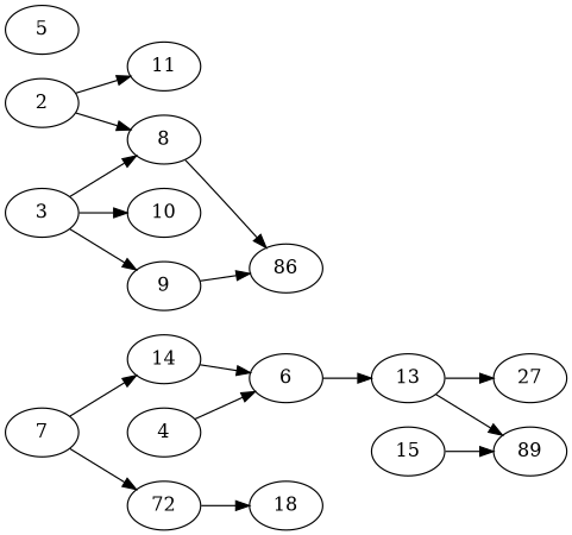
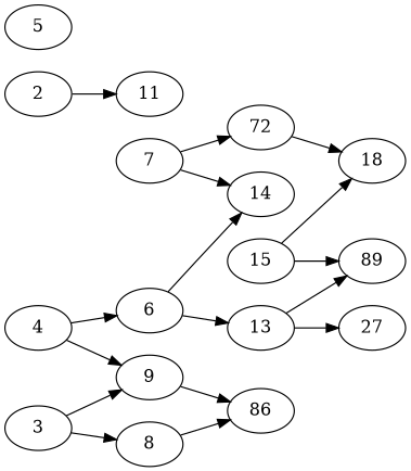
  digraph {
    rankdir=LR
    node [alpha=0.15]
    7 [alpha=0.17 expect_size=14358528]
    14 [alpha=0.20 expect_size=32956416]
    n3 [alpha=0.06 expect_size=39252992 label=72]
    11 [alpha=0.18 expect_size=8750080]
    13 [alpha=0.19 expect_size=16364544]
    n6 [alpha=0.12 expect_size=10139648 label=27]
    n7 [alpha=0.06 expect_size=30077952 label=89]
    18 [alpha=0.02 expect_size=50622464]
    2 [alpha=0.10 expect_size=43203584]
    8 [alpha=0.11 expect_size=34120704]
    n11 [alpha=0.04 expect_size=21558272 label=86]
-   10 [alpha=0.18 expect_size=21750784]
    3 [alpha=0.07 expect_size=35328000]
    9 [alpha=0.08 expect_size=5964800]
    4 [alpha=0.00 expect_size=14967808]
    6 [expect_size=5455872]
    15 [expect_size=34016256]
    5 [expect_size=11692032]
    7 -> 14
    7 -> n3
    n3 -> 18
    13 -> n6
    13 -> n7
    2 -> 11
-   2 -> 8
    8 -> n11
    3 -> 8
-   3 -> 10
    3 -> 9
    9 -> n11
+   4 -> 9
    4 -> 6
-   14 -> 6
+   6 -> 14
    6 -> 13
    15 -> n7
+   15 -> 18
  }
